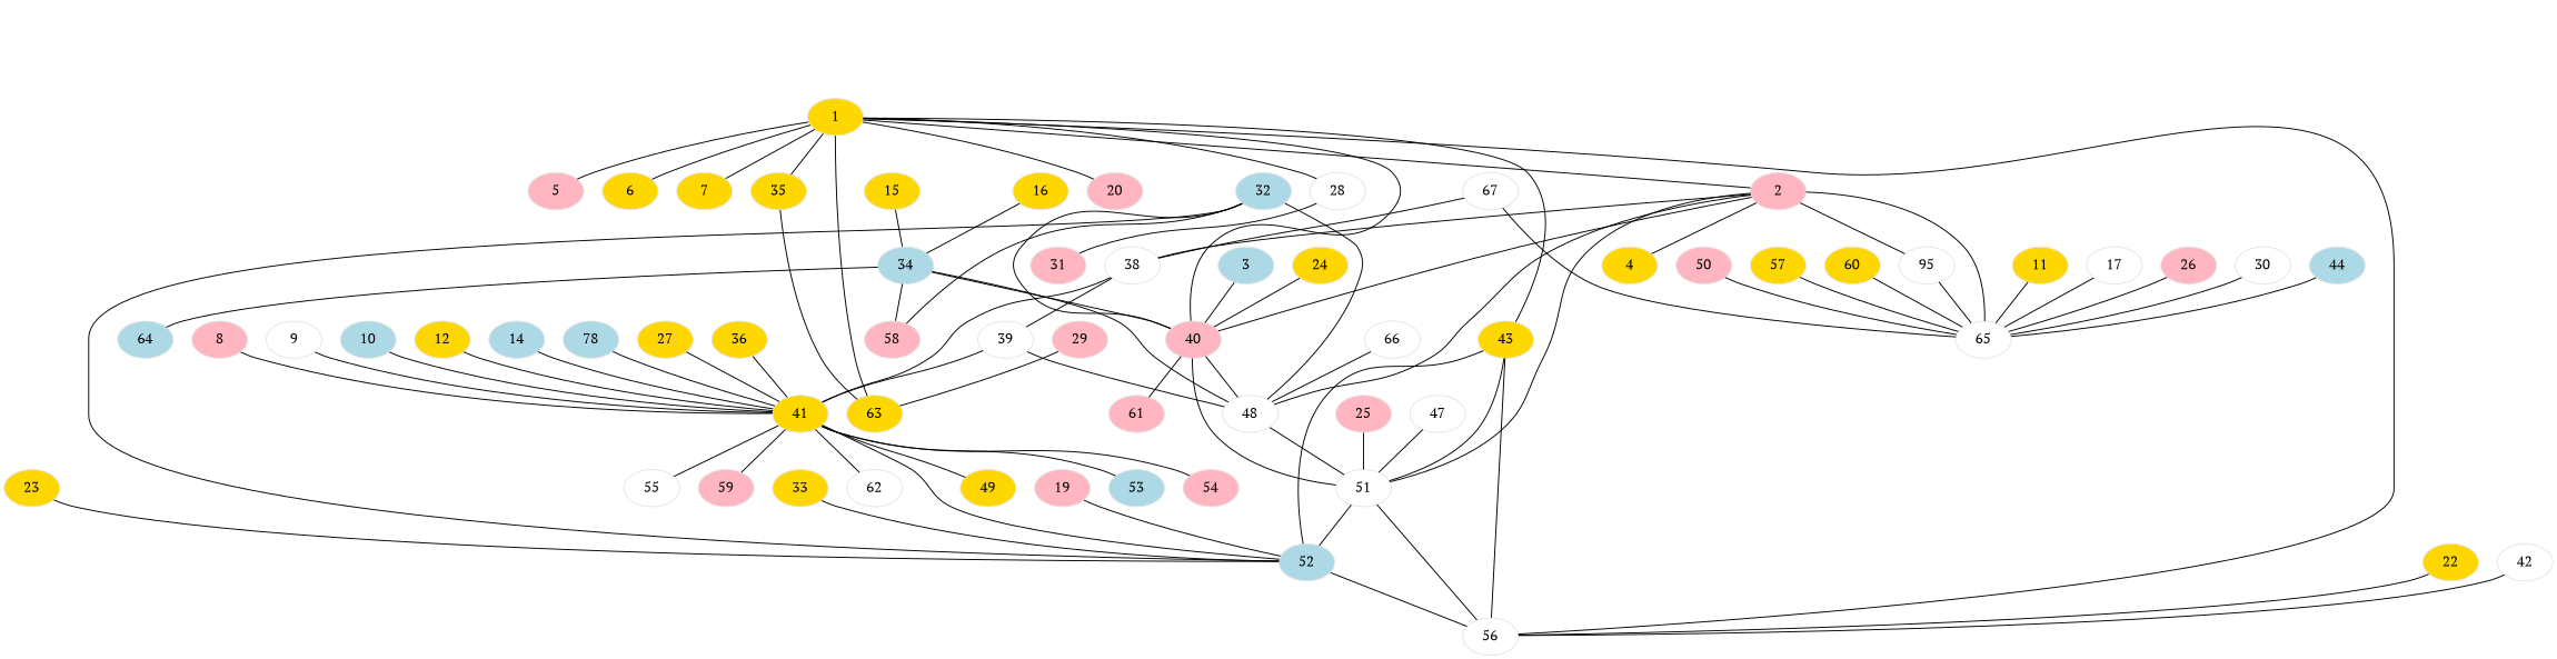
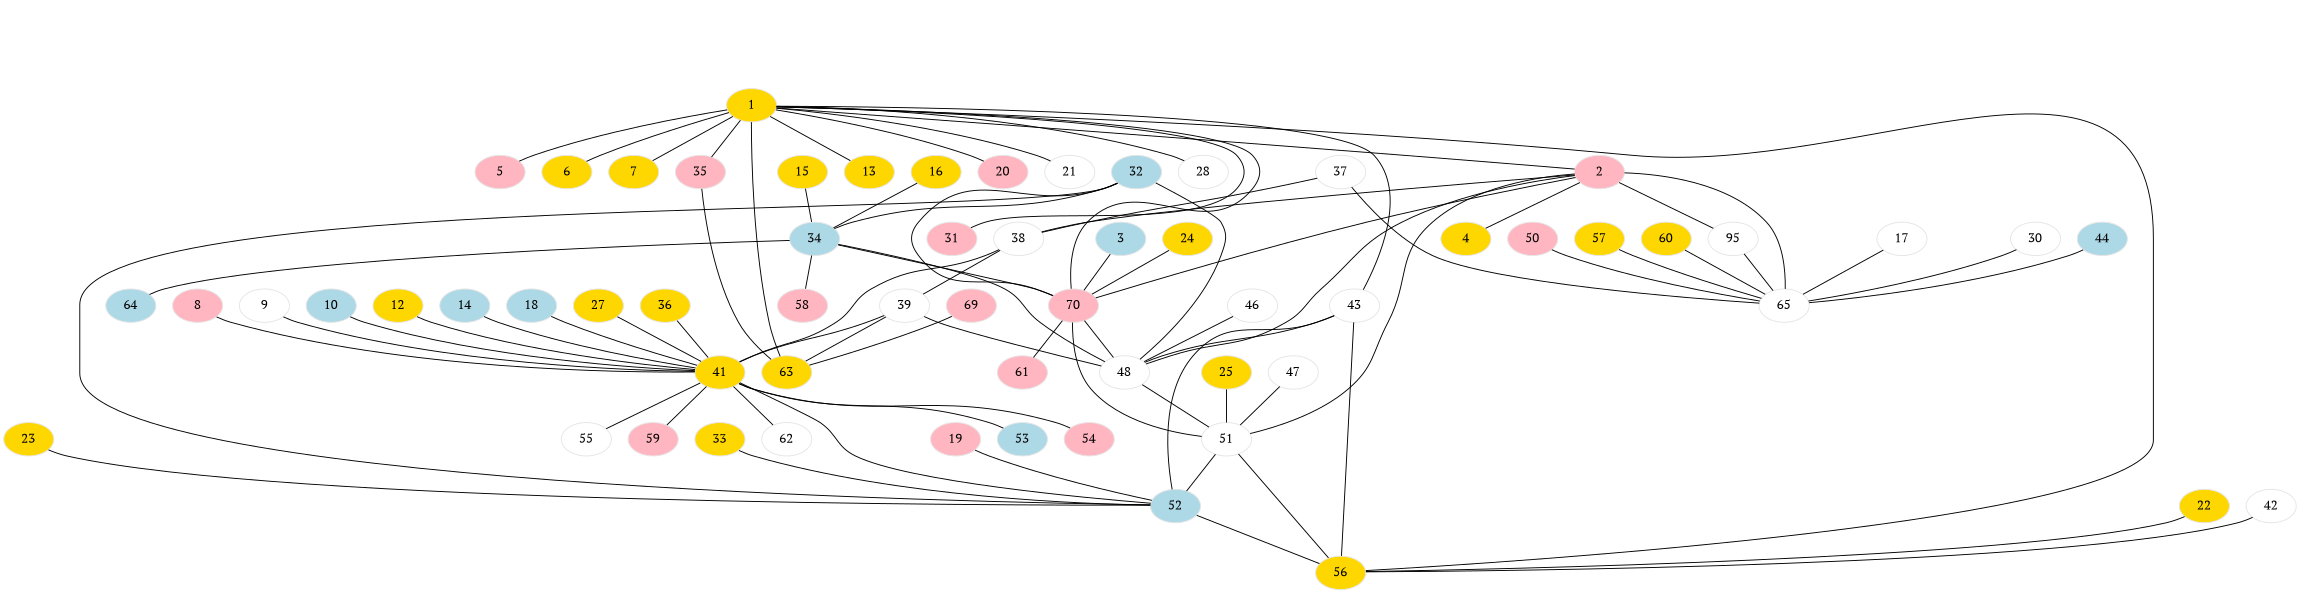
  graph {
    fontname="PT Serif"
    node [color=gray90 fillcolor=gold fontname="PT Serif" style=filled]
    edge [fontname="PT Serif" weight=1.0]
    2 [fillcolor=lightpink]
    1
    5 [fillcolor=lightpink]
    6
    7
+   13
    20 [fillcolor=lightpink]
+   21 [fillcolor=white]
    28 [fillcolor=white]
    31 [fillcolor=lightpink]
-   35
-   40 [fillcolor=lightpink]
-   43
-   56 [fillcolor=white]
+   35 [fillcolor=lightpink]
+   40 [fillcolor=lightpink label=70]
+   43 [fillcolor=white]
+   56
    63
    4
    38 [fillcolor=white]
    n18 [fillcolor=white label=95]
    48 [fillcolor=white]
    51 [fillcolor=white]
    65 [fillcolor=white]
    61 [fillcolor=lightpink]
    52 [fillcolor=lightblue]
    41
    39 [fillcolor=white]
    3 [fillcolor=lightblue]
    8 [fillcolor=lightpink]
-   49
    53 [fillcolor=lightblue]
    54 [fillcolor=lightpink]
    55 [fillcolor=white]
    59 [fillcolor=lightpink]
    62 [fillcolor=white]
    9 [fillcolor=white]
    10 [fillcolor=lightblue]
-   11
    12
    14 [fillcolor=lightblue]
    34 [fillcolor=lightblue]
    15
    58 [fillcolor=lightpink]
    64 [fillcolor=lightblue]
    16
    17 [fillcolor=white]
-   18 [fillcolor=lightblue label=78]
+   18 [fillcolor=lightblue]
    19 [fillcolor=lightpink]
    22
    23
    24
-   25 [fillcolor=lightpink]
-   26 [fillcolor=lightpink]
+   25
    27
-   29 [fillcolor=lightpink]
+   29 [fillcolor=lightpink label=69]
    30 [fillcolor=white]
    32 [fillcolor=lightblue]
    33
    36
-   37 [fillcolor=white label=67]
+   37 [fillcolor=white]
    42 [fillcolor=white]
    44 [fillcolor=lightblue]
-   46 [fillcolor=white label=66]
+   46 [fillcolor=white]
    47 [fillcolor=white]
    50 [fillcolor=lightpink]
    57
    60
    2 -- 40
    2 -- 4
    2 -- 38
    2 -- n18 [weight=2.0]
    2 -- 48
    2 -- 51 [weight=3.0]
    2 -- 65 [weight=6.0]
    1 -- 2
    1 -- 5
    1 -- 6
    1 -- 7
+   1 -- 13
    1 -- 20
+   1 -- 21
    1 -- 28
-   28 -- 31
+   1 -- 31
    1 -- 35 [weight=4.0]
    1 -- 40
    1 -- 43
    1 -- 56
    1 -- 63 [weight=4.0]
    35 -- 63
    40 -- 48
    40 -- 51
    40 -- 61
    43 -- 56
-   43 -- 51
+   43 -- 48
    43 -- 52 [weight=3.0]
    38 -- 41 [weight=4.0]
    38 -- 39
    n18 -- 65 [weight=3.0]
    48 -- 51
    51 -- 56
    51 -- 52 [weight=3.0]
    52 -- 56 [weight=3.0]
    41 -- 52
-   41 -- 49
    41 -- 53
    41 -- 54
    41 -- 55
    41 -- 59
    41 -- 62
+   39 -- 63
    39 -- 48
    39 -- 41 [weight=4.0]
    3 -- 40
    8 -- 41
    9 -- 41
    10 -- 41
-   11 -- 65
    12 -- 41
    14 -- 41
    34 -- 40 [weight=3.0]
    34 -- 48 [weight=3.0]
    34 -- 58
    34 -- 64
    15 -- 34
    16 -- 34
    17 -- 65
    18 -- 41
    19 -- 52
    22 -- 56
    23 -- 52
    24 -- 40
    25 -- 51
-   26 -- 65
    27 -- 41
    29 -- 63
    30 -- 65
    32 -- 40
    32 -- 48
    32 -- 52
-   32 -- 58 [weight=3.0]
+   32 -- 34 [weight=3.0]
    33 -- 52
    36 -- 41
    37 -- 38
    37 -- 65
    42 -- 56
    44 -- 65
    46 -- 48
    47 -- 51
    50 -- 65
    57 -- 65
    60 -- 65
  }
